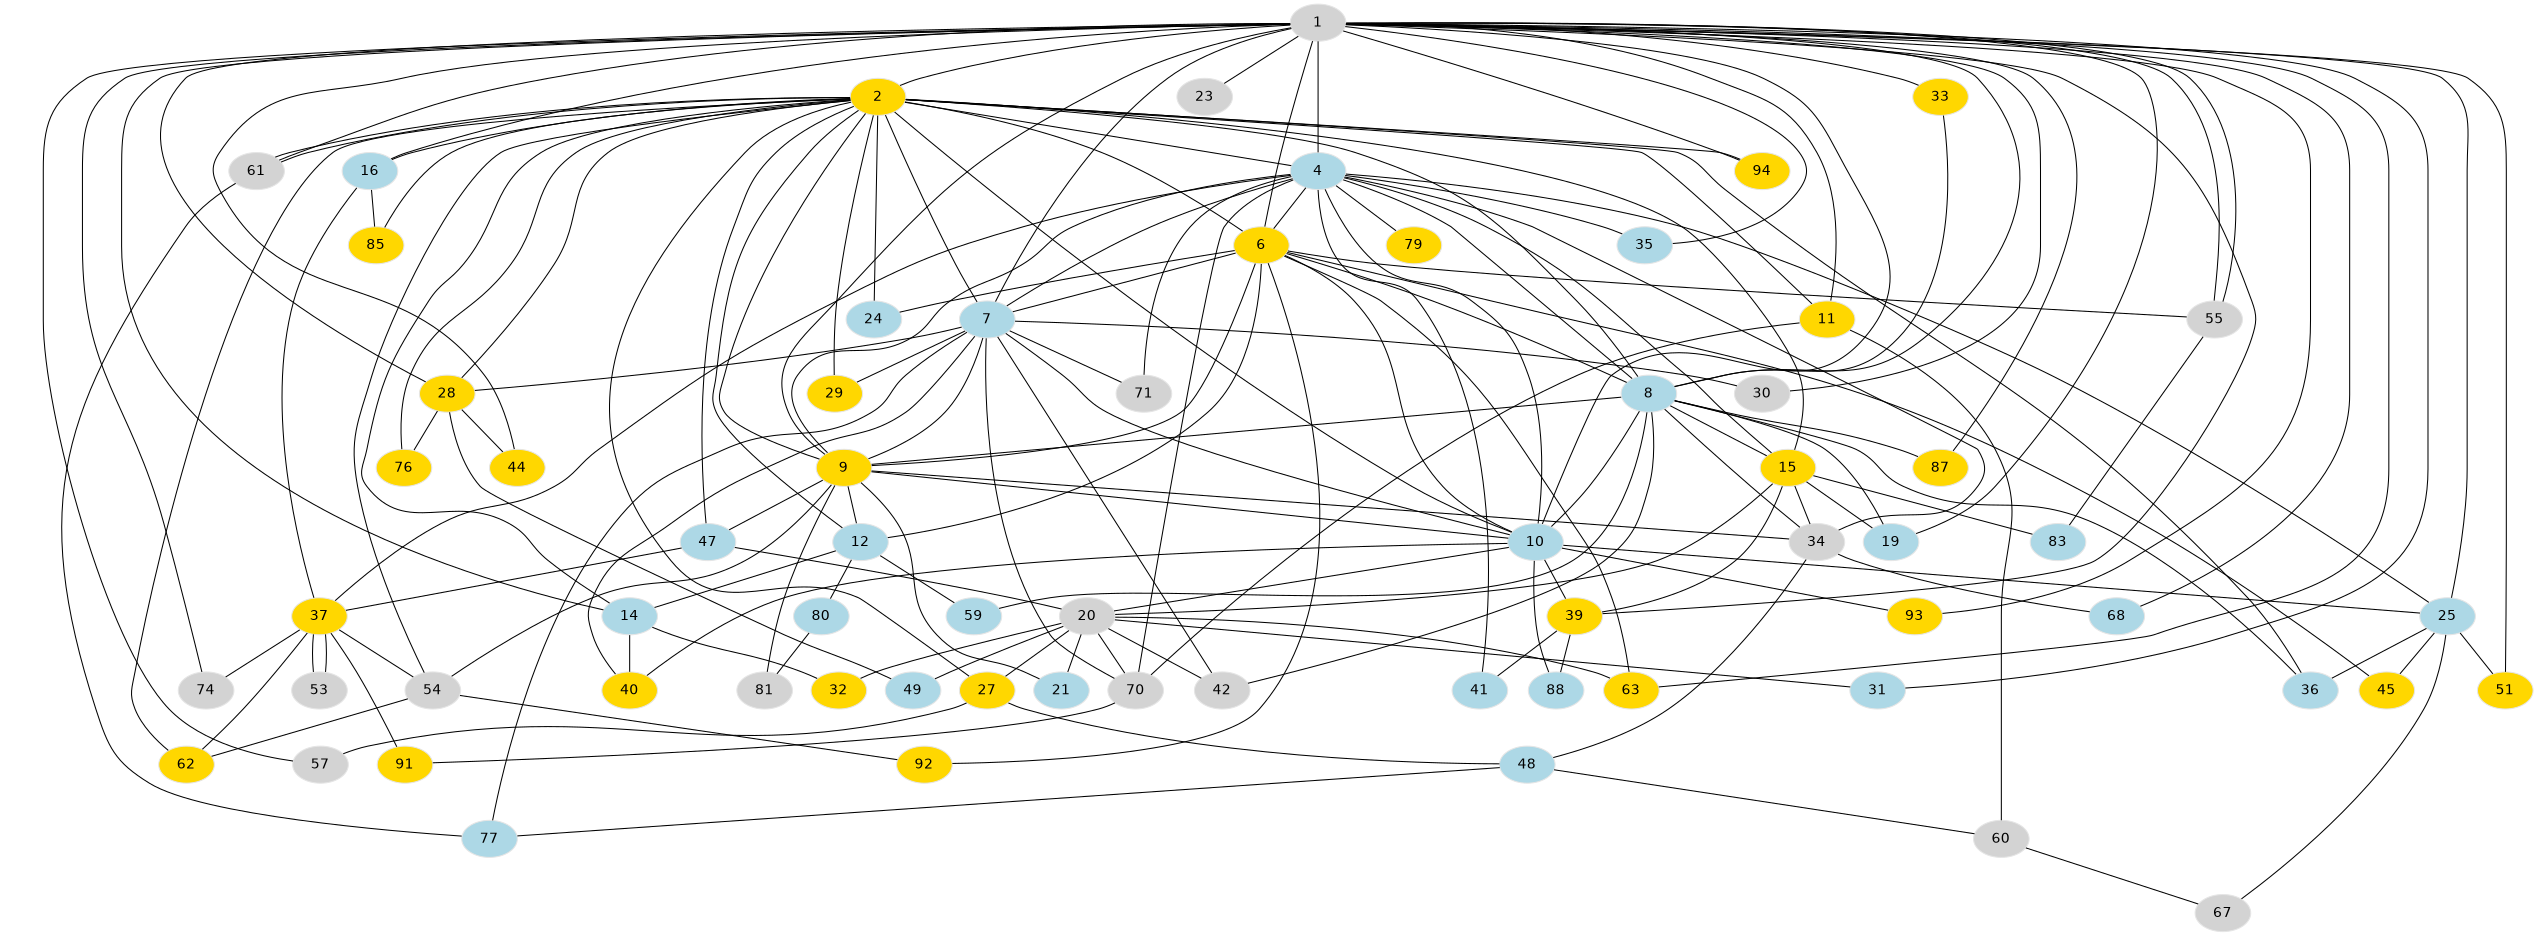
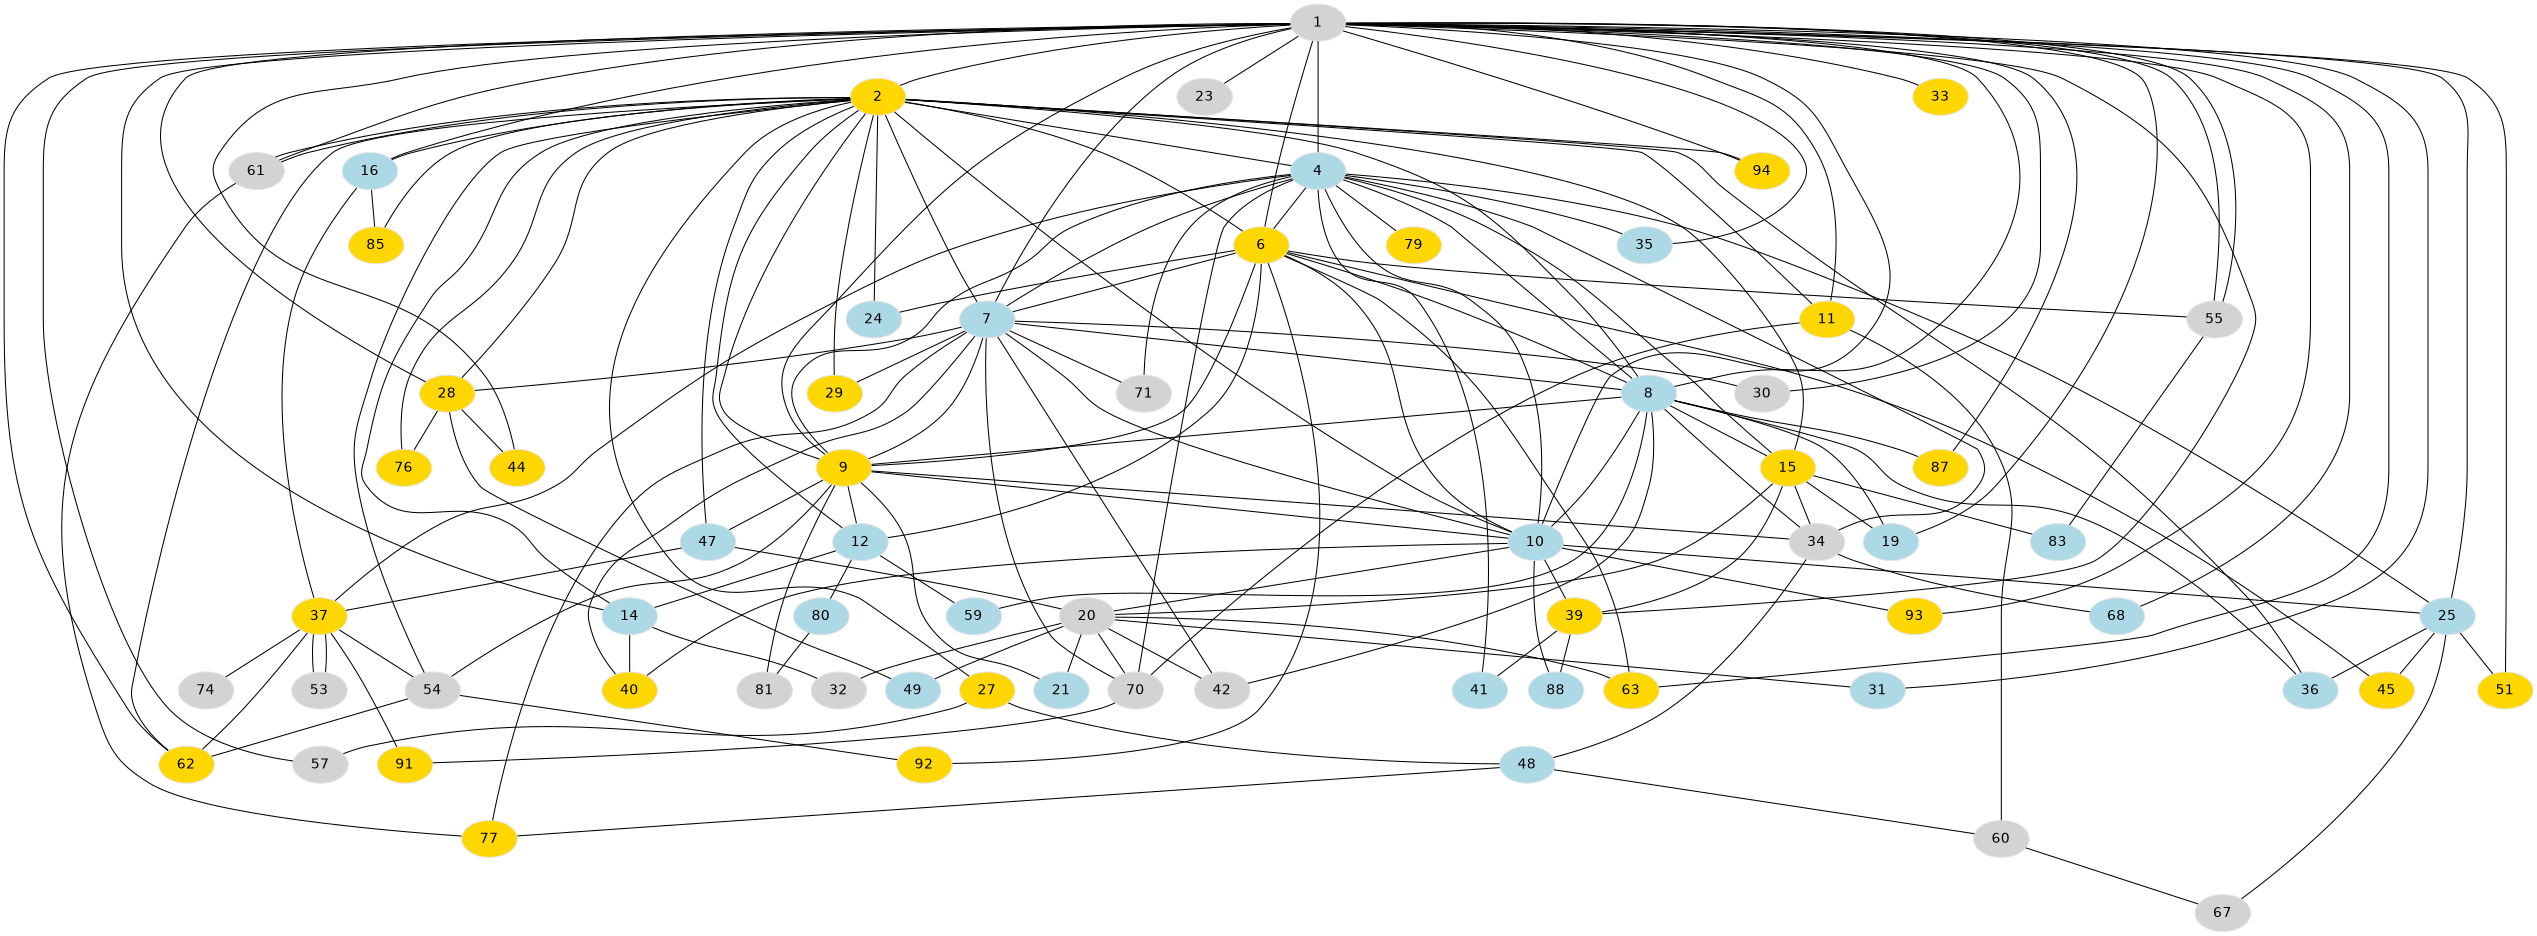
  graph {
    fontname="DejaVu Sans"
    node [color=gray90 fillcolor=gold fontname="DejaVu Sans" style=filled]
    edge [fontname="DejaVu Sans"]
    1 [fillcolor=lightgrey super="+5"]
    2 [super="+3"]
    4 [fillcolor=lightblue super="+18"]
    6 [super="+22"]
    7 [fillcolor=lightblue super="+72"]
    8 [fillcolor=lightblue super="+13"]
    9 [super="+78"]
    10 [fillcolor=lightblue]
    11
    14 [fillcolor=lightblue super="+58"]
    16 [fillcolor=lightblue]
    19 [fillcolor=lightblue super="+46"]
    23 [fillcolor=lightgrey]
    25 [fillcolor=lightblue super="+26"]
    28 [super="+43"]
    30 [fillcolor=lightgrey super="+69"]
    31 [fillcolor=lightblue]
    33
    35 [fillcolor=lightblue]
    39 [super="+52"]
    44 [super="+84"]
    51
    55 [fillcolor=lightgrey super="+65"]
    57 [fillcolor=lightgrey]
    61 [fillcolor=lightgrey super="+73"]
    63
    68 [fillcolor=lightblue]
    74 [fillcolor=lightgrey]
    87
    93
    94
    12 [fillcolor=lightblue super="+90"]
    15
    n34 [fillcolor=lightblue label=47 super="+38"]
    24 [fillcolor=lightblue]
    27
    29
    36 [fillcolor=lightblue super="+50"]
    54 [fillcolor=lightgrey super="+64"]
    62
    76
    n42 [label=85]
    34 [fillcolor=lightgrey super="+66"]
    37 [super="+56"]
    41 [fillcolor=lightblue]
    70 [fillcolor=lightgrey super="+75"]
    71 [fillcolor=lightgrey]
    79
    45
    92
    40 [super="+85"]
    42 [fillcolor=lightgrey super="+47"]
-   77 [fillcolor=lightblue super="+86"]
+   77 [super="+86"]
    59 [fillcolor=lightblue]
    21 [fillcolor=lightblue]
    81 [fillcolor=lightgrey]
    20 [fillcolor=lightgrey super="+89"]
    88 [fillcolor=lightblue]
    60 [fillcolor=lightgrey]
-   32
+   32 [fillcolor=lightgrey]
    67 [fillcolor=lightgrey]
    49 [fillcolor=lightblue]
    83 [fillcolor=lightblue]
    80 [fillcolor=lightblue]
    48 [fillcolor=lightblue]
    53 [fillcolor=lightgrey]
    91
    1 -- 2 [weight=4]
    1 -- 4 [weight=2]
    1 -- 6 [weight=3]
    1 -- 7 [weight=2]
    1 -- 8 [weight=2]
    1 -- 9 [weight=2]
    1 -- 10 [weight=2]
    1 -- 11
    1 -- 14
    1 -- 16
    1 -- 19
    1 -- 23
    1 -- 25
    1 -- 28
    1 -- 30 [weight=2]
    1 -- 31
    1 -- 33
    1 -- 35
    1 -- 39
    1 -- 44 [weight=2]
    1 -- 51
    1 -- 55
    1 -- 55
    1 -- 57
    1 -- 61
    1 -- 63
    1 -- 68
-   1 -- 74
+   1 -- 62
    1 -- 87
    1 -- 93
    1 -- 94
    2 -- 4 [weight=2]
    2 -- 6 [weight=2]
    2 -- 7 [weight=2]
    2 -- 8 [weight=2]
    2 -- 9 [weight=2]
    2 -- 10 [weight=2]
    2 -- 11
    2 -- 14
    2 -- 16
    2 -- 28
    2 -- 61
    2 -- 61
    2 -- 94
    2 -- 12
    2 -- 15
    2 -- n34
    2 -- 24
    2 -- 27
    2 -- 29
    2 -- 36
    2 -- 54
    2 -- 62
    2 -- 76
    2 -- n42
    4 -- 6 [weight=2]
    4 -- 7
    4 -- 8
    4 -- 9
    4 -- 10
    4 -- 25
    4 -- 35
    4 -- 15
    4 -- 34
    4 -- 37
    4 -- 41
    4 -- 70
    4 -- 71
    4 -- 79
    6 -- 7
    6 -- 8
    6 -- 9
    6 -- 10
    6 -- 55
    6 -- 63
    6 -- 12
    6 -- 24
    6 -- 45
    6 -- 92
-   33 -- 8
+   7 -- 8
    7 -- 9
    7 -- 10
    7 -- 28
    7 -- 30
    7 -- 29
    7 -- 70
    7 -- 71
    7 -- 40
    7 -- 42
    7 -- 77
    8 -- 9 [weight=2]
    8 -- 10
    8 -- 19
    8 -- 87
    8 -- 15
    8 -- 36
    8 -- 34
    8 -- 42
    8 -- 59
    9 -- 10
    9 -- 12
    9 -- n34
    9 -- 54
    9 -- 34
    9 -- 21
    9 -- 81
    10 -- 25
    10 -- 39
    10 -- 93
    10 -- 40
    10 -- 20
    10 -- 88
    11 -- 70
    11 -- 60
    14 -- 40
    14 -- 32
    16 -- n42
    16 -- 37
    25 -- 51
    25 -- 36
    25 -- 45
    25 -- 67
    28 -- 44
    28 -- 76
    28 -- 49
    39 -- 41
    39 -- 88
    55 -- 83
    61 -- 77
    12 -- 14
    12 -- 59
    12 -- 80
    15 -- 19
    15 -- 39
    15 -- 34
    15 -- 20
    15 -- 83
    n34 -- 37
    n34 -- 20
    27 -- 57
    27 -- 48
    54 -- 62
    54 -- 92
    34 -- 68
    34 -- 48
    37 -- 74
    37 -- 54
    37 -- 62
    37 -- 53
    37 -- 53
    37 -- 91
    70 -- 91
    20 -- 31
    20 -- 63
-   20 -- 27
    20 -- 70
    20 -- 42
    20 -- 21
    20 -- 32
    20 -- 49
    60 -- 67
    80 -- 81
    48 -- 77
    48 -- 60
  }
